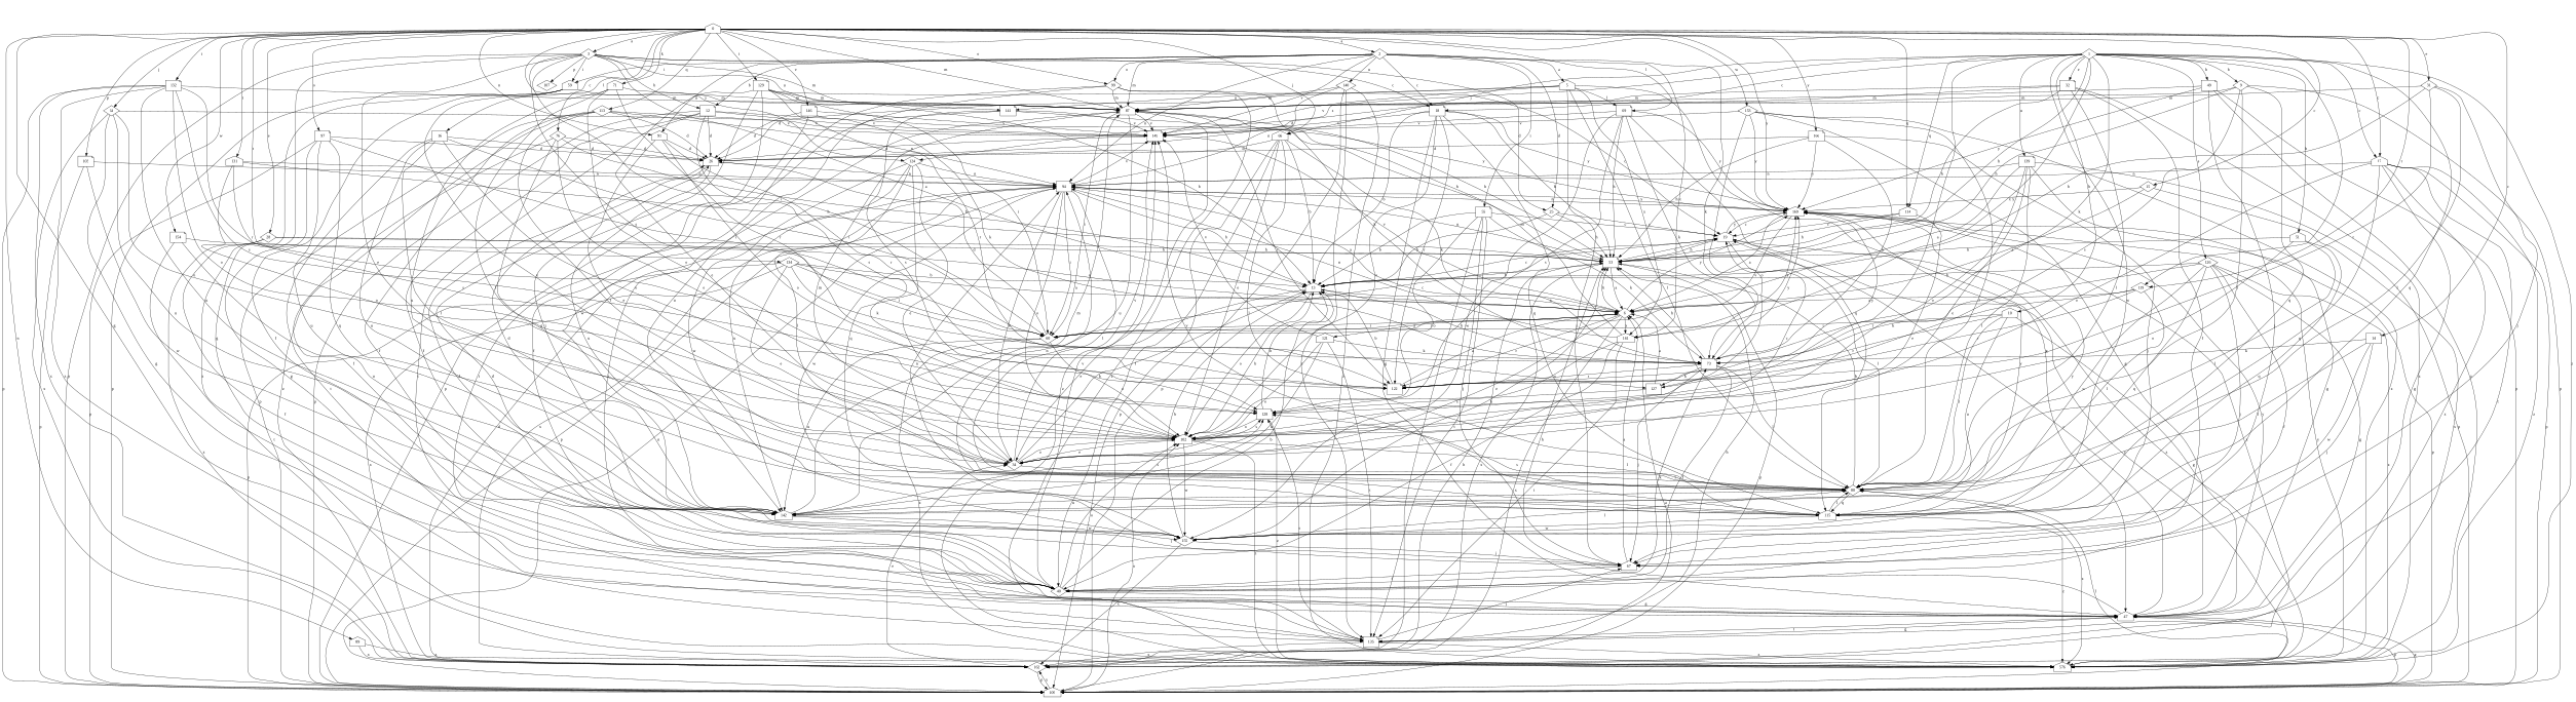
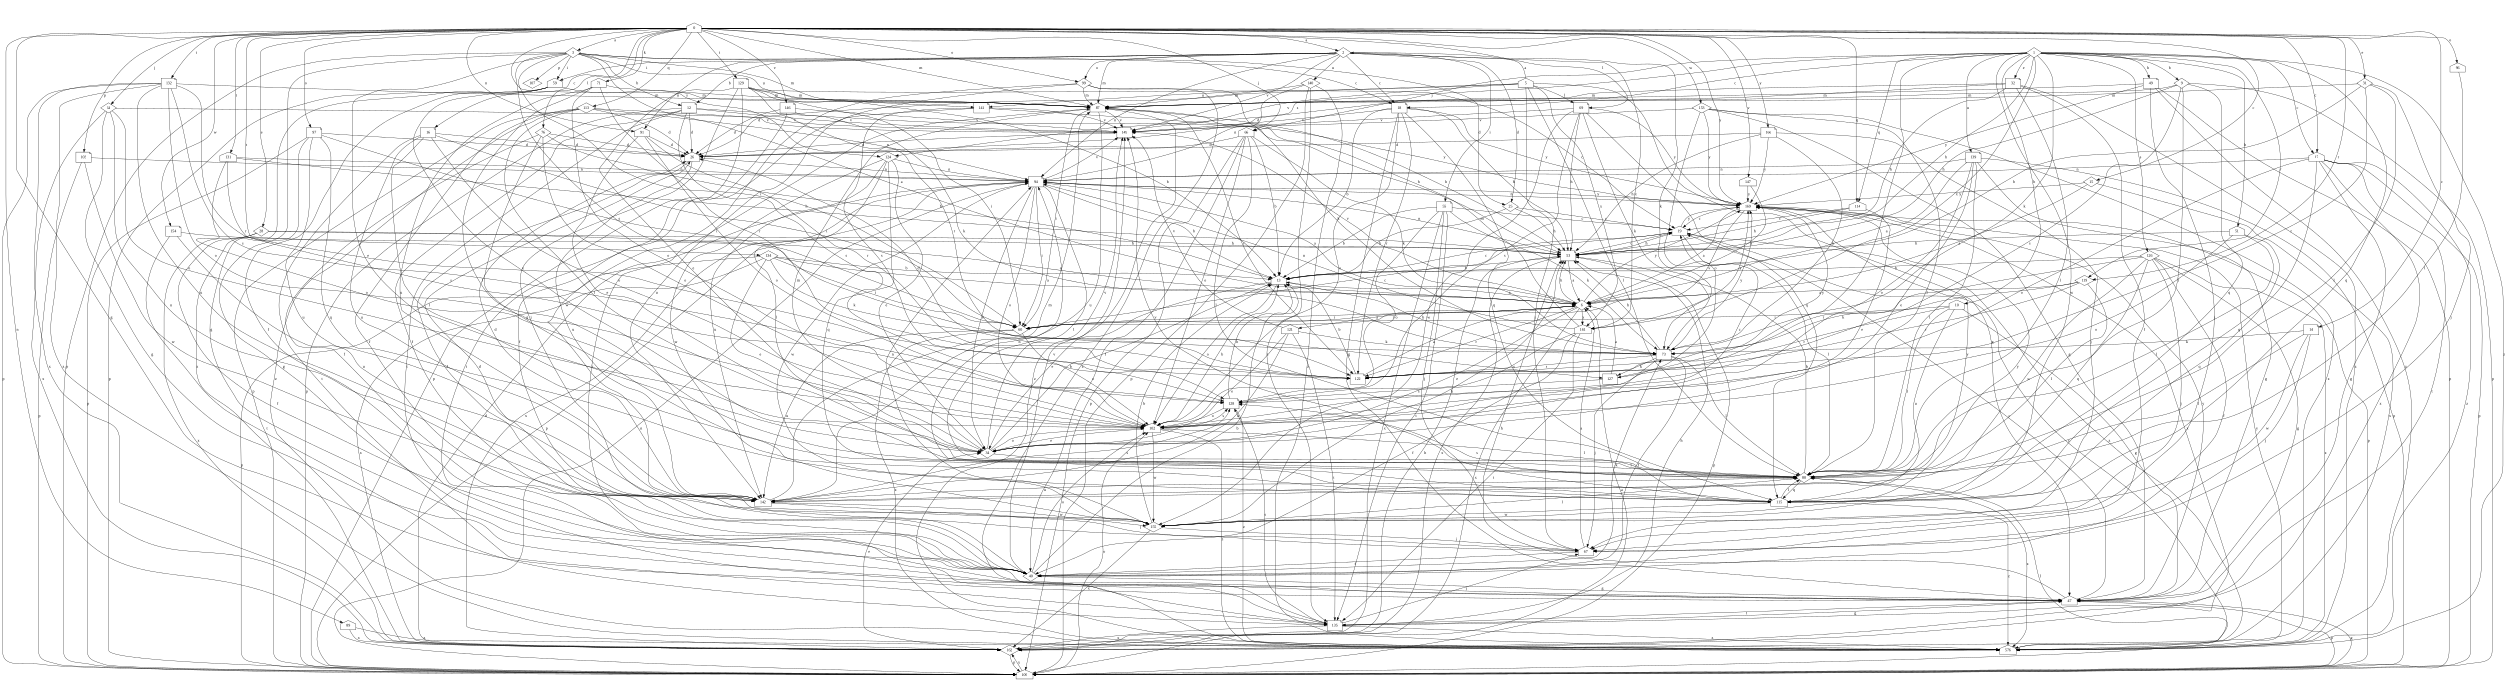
  strict digraph {
    fontname="Liberation Serif"
    node [fontname="Liberation Serif" shape=house]
    edge [fontname="Liberation Serif"]
    2 [shape=diamond]
    0
    3 [shape=diamond]
    14 [shape=note]
    15 [shape=diamond]
    16 [shape=note]
    17
    28 [shape=diamond]
    31 [shape=diamond]
    47
    64 [shape=diamond]
    66
    71
    76 [shape=diamond]
    n15 [label=69 shape=note]
    87
    89
    91
+   96
    97 [shape=note]
    99 [shape=diamond]
    103 [shape=note]
    113 [shape=diamond]
    114
    119 [shape=diamond]
    124 [shape=diamond]
    129 [shape=note]
    131
    132 [shape=note]
    134 [shape=diamond]
    146 [shape=note]
+   147
    153 [shape=diamond]
    154 [shape=note]
    166 [shape=note]
    169
    18 [shape=note]
    73 [shape=note]
    161
    5
    12 [shape=note]
    25 [shape=diamond]
    55 [shape=note]
    59
    94 [shape=note]
    140 [shape=diamond]
    149 [shape=note]
    127 [shape=note]
    6 [shape=diamond]
    34 [shape=diamond]
    60 [shape=diamond]
    107 [shape=diamond]
    109
    141 [shape=note]
    155 [shape=diamond]
    67
    80 [shape=diamond]
    162 [shape=diamond]
    26
    142
    135 [shape=note]
    102
    115
    n64 [label=576]
    53 [shape=note]
    40 [shape=diamond]
    122 [shape=note]
    13
    19
    128 [shape=note]
    1 [shape=diamond]
    9 [shape=diamond]
    10
    32 [shape=note]
    49 [shape=note]
    51
    126 [shape=diamond]
    139 [shape=note]
    121
    2 -> 87 [label=m]
    2 -> 91 [label=n]
    2 -> 99 [label=o]
    2 -> 18 [label=c]
    2 -> 73 [label=k]
    2 -> 161 [label=x]
-   2 -> 5 [label=a]
+   5 -> 2 [label=a]
    2 -> 12 [label=b]
    2 -> 25 [label=d]
    2 -> 55 [label=i]
    2 -> 59 [label=i]
    2 -> 94 [label=n]
    2 -> 140 [label=u]
    2 -> 149 [label=v]
    0 -> 2 [label=a]
    0 -> 3 [label=a]
    0 -> 14 [label=c]
    0 -> 15 [label=c]
    0 -> 16 [label=c]
    0 -> 17 [label=c]
    0 -> 28 [label=e]
    0 -> 31 [label=e]
    0 -> 47 [label=g]
    0 -> 64 [label=j]
    0 -> 66 [label=j]
    0 -> 71 [label=k]
    0 -> 76 [label=l]
    0 -> n15 [label=l]
    0 -> 87 [label=m]
    0 -> 89 [label=n]
    0 -> 91 [label=n]
+   0 -> 96 [label=o]
    0 -> 97 [label=o]
    0 -> 99 [label=o]
    0 -> 103 [label=p]
    0 -> 113 [label=q]
    0 -> 114 [label=q]
    0 -> 119 [label=r]
    0 -> 124 [label=s]
    0 -> 129 [label=t]
    0 -> 131 [label=t]
    0 -> 132 [label=t]
    0 -> 134 [label=t]
    0 -> 146 [label=v]
+   0 -> 147 [label=v]
    0 -> 153 [label=w]
    0 -> 154 [label=w]
    0 -> 166 [label=y]
    0 -> 169 [label=y]
    3 -> 47 [label=g]
    3 -> 87 [label=m]
    3 -> 18 [label=c]
    3 -> 12 [label=b]
    3 -> 25 [label=d]
    3 -> 59 [label=i]
    3 -> 127 [label=s]
    3 -> 6 [label=a]
    3 -> 34 [label=e]
    3 -> 60 [label=i]
    3 -> 107 [label=p]
    3 -> 109 [label=p]
    3 -> 141 [label=u]
    14 -> 73 [label=k]
    14 -> 155 [label=w]
    14 -> 67 [label=j]
    14 -> 80 [label=l]
    15 -> 169 [label=y]
    15 -> 6 [label=a]
    15 -> 162 [label=x]
    16 -> 60 [label=i]
    16 -> 80 [label=l]
    16 -> 26 [label=d]
    16 -> 142 [label=u]
    16 -> 135 [label=t]
    16 -> 102 [label=o]
    17 -> 47 [label=g]
    17 -> 94 [label=n]
    17 -> 109 [label=p]
    17 -> 162 [label=x]
    17 -> 135 [label=t]
    17 -> 102 [label=o]
    17 -> 115 [label=q]
    17 -> n64 [label=z]
    28 -> 6 [label=a]
    28 -> 162 [label=x]
    28 -> 53 [label=h]
    28 -> 40 [label=f]
    31 -> 87 [label=m]
    31 -> 67 [label=j]
    31 -> 80 [label=l]
    31 -> 122 [label=r]
    31 -> 13 [label=b]
    47 -> 169 [label=y]
    47 -> 109 [label=p]
    47 -> 135 [label=t]
    47 -> 53 [label=h]
    47 -> 19 [label=c]
    64 -> 47 [label=g]
    64 -> 149 [label=v]
    64 -> 162 [label=x]
    64 -> 142 [label=u]
    64 -> 102 [label=o]
    66 -> 73 [label=k]
    66 -> 109 [label=p]
    66 -> 80 [label=l]
    66 -> 26 [label=d]
    66 -> 102 [label=o]
    66 -> 40 [label=f]
    66 -> 13 [label=b]
    71 -> 87 [label=m]
    71 -> 80 [label=l]
    71 -> 142 [label=u]
    71 -> 102 [label=o]
    71 -> 122 [label=r]
    76 -> 26 [label=d]
    76 -> 102 [label=o]
    76 -> 115 [label=q]
    76 -> 40 [label=f]
    76 -> 13 [label=b]
    n15 -> 169 [label=y]
    n15 -> 73 [label=k]
    n15 -> 149 [label=v]
    n15 -> 155 [label=w]
    n15 -> 115 [label=q]
    n15 -> 53 [label=h]
    n15 -> 128 [label=s]
    87 -> 149 [label=v]
    87 -> 60 [label=i]
    87 -> 142 [label=u]
    87 -> 135 [label=t]
    87 -> n64 [label=z]
    87 -> 53 [label=h]
    87 -> 122 [label=r]
    89 -> 162 [label=x]
    89 -> n64 [label=z]
    91 -> 34 [label=e]
    91 -> 26 [label=d]
    91 -> 102 [label=o]
    91 -> 122 [label=r]
+   96 -> 80 [label=l]
    97 -> 47 [label=g]
    97 -> 60 [label=i]
    97 -> 109 [label=p]
    97 -> 26 [label=d]
    97 -> 142 [label=u]
    97 -> 115 [label=q]
    99 -> 87 [label=m]
    99 -> 73 [label=k]
    99 -> 155 [label=w]
    99 -> 142 [label=u]
    99 -> n64 [label=z]
    103 -> 94 [label=n]
    103 -> 109 [label=p]
    103 -> 155 [label=w]
    113 -> 94 [label=n]
    113 -> 149 [label=v]
    113 -> 109 [label=p]
    113 -> 80 [label=l]
    113 -> 26 [label=d]
    113 -> n64 [label=z]
    113 -> 40 [label=f]
    114 -> 34 [label=e]
    114 -> 53 [label=h]
    114 -> 19 [label=c]
    119 -> 73 [label=k]
    119 -> 6 [label=a]
    119 -> 80 [label=l]
    119 -> 122 [label=r]
    124 -> 94 [label=n]
    124 -> 34 [label=e]
    124 -> 155 [label=w]
    124 -> 80 [label=l]
    124 -> 142 [label=u]
    124 -> 115 [label=q]
    129 -> 87 [label=m]
    129 -> 34 [label=e]
    129 -> 60 [label=i]
    129 -> 109 [label=p]
    129 -> 67 [label=j]
    129 -> 122 [label=r]
    129 -> 13 [label=b]
    129 -> 19 [label=c]
    131 -> 94 [label=n]
    131 -> 102 [label=o]
    131 -> 53 [label=h]
    131 -> 128 [label=s]
    132 -> 87 [label=m]
    132 -> 109 [label=p]
    132 -> 162 [label=x]
    132 -> 142 [label=u]
    132 -> 102 [label=o]
    132 -> n64 [label=z]
    132 -> 122 [label=r]
    132 -> 128 [label=s]
    134 -> 73 [label=k]
    134 -> 6 [label=a]
    134 -> 34 [label=e]
    134 -> 60 [label=i]
    134 -> 109 [label=p]
    134 -> 162 [label=x]
    134 -> 13 [label=b]
    146 -> 73 [label=k]
    146 -> 149 [label=v]
    146 -> 26 [label=d]
    146 -> 135 [label=t]
+   147 -> 169 [label=y]
+   147 -> 6 [label=a]
    153 -> 47 [label=g]
    153 -> 169 [label=y]
    153 -> 149 [label=v]
    153 -> 80 [label=l]
    153 -> 102 [label=o]
    153 -> n64 [label=z]
    154 -> 142 [label=u]
    154 -> 135 [label=t]
    154 -> 53 [label=h]
    166 -> 169 [label=y]
    166 -> 73 [label=k]
    166 -> 67 [label=j]
    166 -> 26 [label=d]
    166 -> 53 [label=h]
    169 -> 94 [label=n]
    169 -> 6 [label=a]
    169 -> 60 [label=v]
    169 -> 109 [label=p]
    169 -> 162 [label=x]
    169 -> 19 [label=c]
    18 -> 47 [label=g]
    18 -> 169 [label=y]
    18 -> 149 [label=v]
    18 -> 102 [label=o]
    18 -> 115 [label=q]
    18 -> 53 [label=h]
    18 -> 122 [label=r]
    18 -> 13 [label=b]
    73 -> 169 [label=y]
    73 -> 127 [label=k]
    73 -> 67 [label=j]
    73 -> 80 [label=l]
    73 -> 53 [label=h]
    73 -> 40 [label=f]
    73 -> 122 [label=r]
    73 -> 13 [label=b]
    161 -> 87 [label=m]
    161 -> 169 [label=y]
    161 -> 94 [label=n]
    161 -> 135 [label=t]
    161 -> 40 [label=f]
    161 -> 128 [label=s]
    5 -> 47 [label=g]
    5 -> n15 [label=l]
    5 -> 161 [label=x]
    5 -> 149 [label=v]
    5 -> 141 [label=u]
    5 -> 67 [label=j]
    5 -> 80 [label=l]
    5 -> 26 [label=d]
    12 -> 169 [label=y]
    12 -> 149 [label=v]
    12 -> 109 [label=p]
    12 -> 26 [label=d]
    12 -> 135 [label=t]
    12 -> 40 [label=f]
    12 -> 128 [label=s]
    25 -> 53 [label=h]
    25 -> 13 [label=b]
    25 -> 19 [label=c]
    55 -> 73 [label=k]
    55 -> 67 [label=j]
    55 -> 162 [label=x]
    55 -> 135 [label=t]
    55 -> 102 [label=o]
    55 -> 13 [label=b]
    55 -> 19 [label=c]
    59 -> 87 [label=m]
    59 -> 34 [label=e]
    59 -> 109 [label=p]
    59 -> 162 [label=x]
    59 -> 40 [label=f]
    94 -> 169 [label=y]
    94 -> 149 [label=v]
    94 -> 6 [label=a]
    94 -> 34 [label=e]
    94 -> 60 [label=i]
    94 -> 109 [label=p]
    94 -> 155 [label=w]
    94 -> 80 [label=l]
    94 -> 162 [label=x]
    94 -> 102 [label=o]
    94 -> 13 [label=b]
    140 -> 87 [label=m]
    140 -> 94 [label=n]
    140 -> 109 [label=p]
    140 -> 135 [label=t]
    140 -> n64 [label=z]
    149 -> 26 [label=d]
    127 -> 169 [label=y]
    127 -> 6 [label=a]
    127 -> 128 [label=s]
    6 -> 169 [label=y]
    6 -> 161 [label=x]
    6 -> 149 [label=v]
    6 -> 34 [label=e]
    6 -> 60 [label=i]
    6 -> 162 [label=x]
    6 -> 53 [label=h]
    6 -> 122 [label=r]
    6 -> 121 [label=r]
    34 -> 87 [label=m]
    34 -> 149 [label=v]
    34 -> 80 [label=l]
    34 -> 102 [label=o]
    34 -> 13 [label=b]
    60 -> 6 [label=a]
-   60 -> 26 [label=d]
+   122 -> 26 [label=d]
    60 -> 142 [label=u]
    60 -> 102 [label=o]
    60 -> n64 [label=z]
    60 -> 19 [label=c]
    109 -> 47 [label=g]
    109 -> 94 [label=n]
    109 -> 6 [label=a]
    109 -> 80 [label=l]
    109 -> 162 [label=x]
    109 -> 102 [label=o]
    141 -> 149 [label=v]
    141 -> 53 [label=h]
    141 -> 40 [label=f]
    141 -> 128 [label=s]
    155 -> 169 [label=y]
    155 -> 94 [label=n]
    155 -> 67 [label=j]
    155 -> 80 [label=l]
    155 -> 162 [label=x]
    155 -> 53 [label=h]
    155 -> 13 [label=b]
    67 -> 6 [label=a]
    67 -> 40 [label=f]
    80 -> 142 [label=u]
    80 -> 115 [label=q]
    80 -> n64 [label=z]
    80 -> 53 [label=h]
    162 -> 94 [label=d]
    162 -> 34 [label=e]
    162 -> 109 [label=p]
    162 -> 53 [label=h]
    26 -> 94 [label=n]
    26 -> 142 [label=u]
    26 -> 40 [label=f]
    142 -> 87 [label=m]
    142 -> 155 [label=w]
    142 -> 67 [label=j]
    142 -> 26 [label=d]
    142 -> 128 [label=s]
    135 -> 47 [label=g]
    135 -> 67 [label=j]
    135 -> 162 [label=x]
    135 -> n64 [label=z]
    135 -> 53 [label=h]
    135 -> 128 [label=s]
    102 -> 34 [label=e]
    102 -> 155 [label=w]
    102 -> 80 [label=l]
    102 -> n64 [label=z]
    102 -> 13 [label=b]
    102 -> 19 [label=c]
    102 -> 128 [label=s]
    115 -> 169 [label=y]
    115 -> 94 [label=n]
    115 -> 149 [label=v]
    115 -> 155 [label=w]
    115 -> 80 [label=l]
    115 -> n64 [label=z]
    115 -> 128 [label=s]
    n64 -> 169 [label=y]
    n64 -> 19 [label=c]
    53 -> 94 [label=n]
    53 -> 6 [label=a]
    53 -> 109 [label=p]
    53 -> 162 [label=x]
    53 -> 13 [label=b]
    53 -> 19 [label=c]
    40 -> 47 [label=g]
    40 -> 73 [label=k]
    40 -> 149 [label=v]
    40 -> 26 [label=d]
    40 -> 102 [label=o]
    40 -> 13 [label=b]
    122 -> 6 [label=a]
    122 -> 13 [label=b]
    13 -> 6 [label=a]
    13 -> 34 [label=e]
    13 -> 102 [label=o]
    13 -> 19 [label=c]
    19 -> 169 [label=y]
    19 -> 80 [label=l]
    19 -> n64 [label=z]
    19 -> 53 [label=h]
    128 -> 102 [label=o]
    128 -> n64 [label=z]
    128 -> 13 [label=b]
    1 -> 17 [label=c]
    1 -> 66 [label=j]
    1 -> 114 [label=q]
    1 -> 119 [label=r]
    1 -> 124 [label=s]
    1 -> 18 [label=c]
    1 -> 73 [label=k]
    1 -> 161 [label=x]
    1 -> 127 [label=s]
    1 -> 155 [label=w]
    1 -> 115 [label=q]
    1 -> n64 [label=z]
    1 -> 53 [label=h]
    1 -> 9 [label=b]
    1 -> 10 [label=b]
    1 -> 32 [label=e]
    1 -> 49 [label=h]
    1 -> 51 [label=h]
    1 -> 126 [label=s]
    1 -> 139 [label=u]
    9 -> 87 [label=m]
    9 -> 109 [label=p]
    9 -> 80 [label=l]
    9 -> 115 [label=q]
    9 -> 53 [label=h]
    9 -> 128 [label=s]
    10 -> 47 [label=g]
    10 -> 60 [label=i]
    10 -> 80 [label=l]
    10 -> 142 [label=u]
    10 -> 122 [label=r]
    32 -> 87 [label=m]
    32 -> 80 [label=l]
    32 -> 26 [label=d]
    32 -> n64 [label=z]
    32 -> 53 [label=h]
    32 -> 40 [label=f]
    49 -> 87 [label=m]
    49 -> 169 [label=y]
    49 -> 109 [label=p]
    49 -> 67 [label=j]
    49 -> n64 [label=z]
    51 -> 80 [label=l]
    51 -> 102 [label=o]
    51 -> 115 [label=q]
    51 -> 53 [label=h]
    126 -> 47 [label=g]
    126 -> 67 [label=j]
    126 -> 142 [label=u]
    126 -> 115 [label=q]
    126 -> n64 [label=z]
    126 -> 40 [label=f]
    126 -> 122 [label=r]
    126 -> 13 [label=b]
    139 -> 47 [label=g]
    139 -> 94 [label=n]
    139 -> 6 [label=a]
    139 -> 34 [label=e]
    139 -> 109 [label=p]
    139 -> 80 [label=l]
    139 -> 102 [label=o]
    121 -> 73 [label=k]
    121 -> 149 [label=v]
    121 -> 34 [label=e]
    121 -> 142 [label=u]
    121 -> 135 [label=t]
  }
